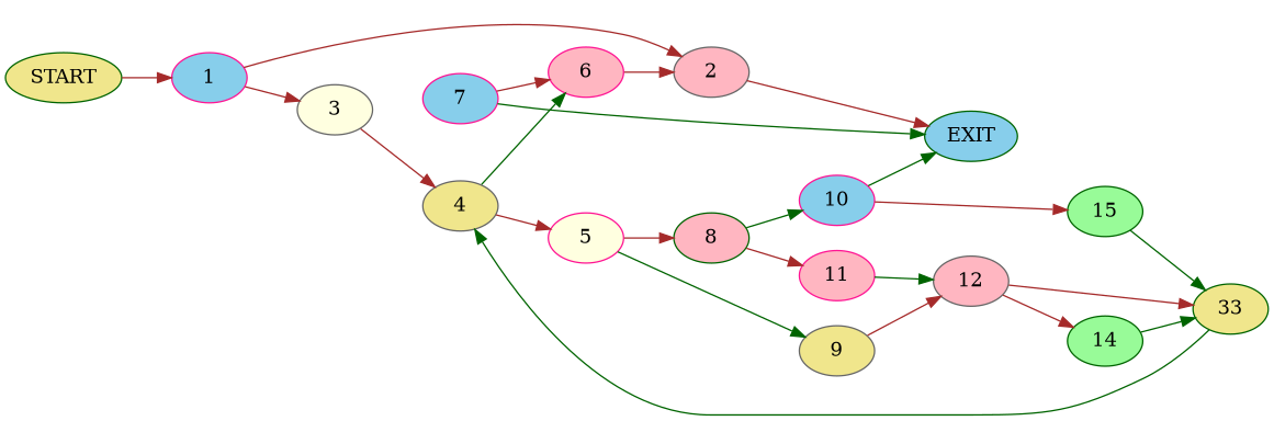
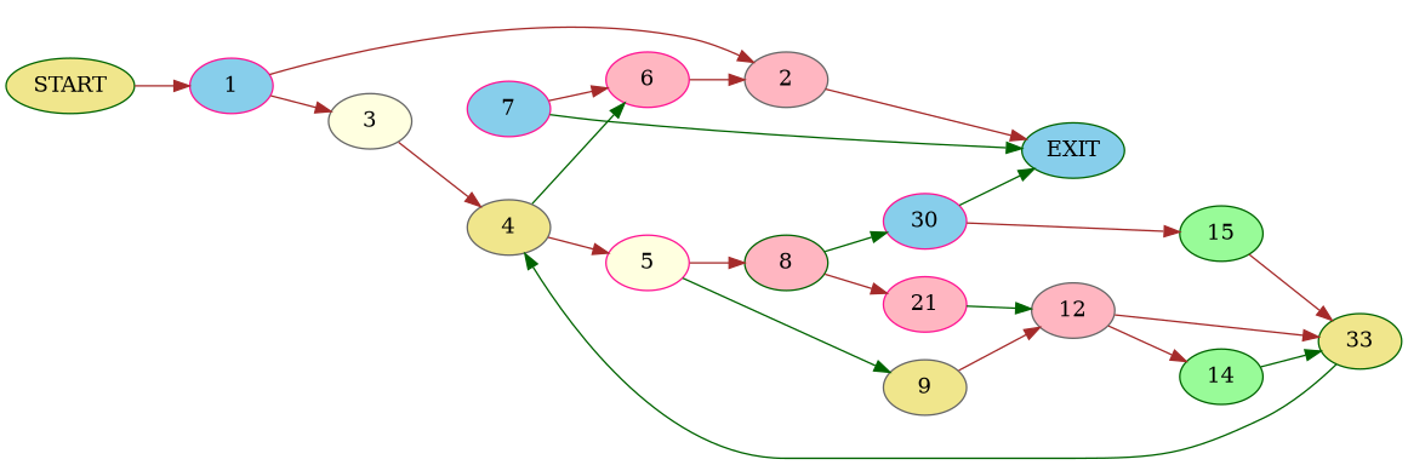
  digraph {
    rankdir=LR
    node [color=darkgreen fillcolor=lightpink style=filled]
    edge [color=brown]
    n1 [fillcolor=khaki label=START]
    1 [color=deeppink fillcolor=skyblue]
    2 [color=gray40]
    3 [color=gray40 fillcolor=lightyellow]
    n5 [fillcolor=skyblue label=EXIT]
    4 [color=gray40 fillcolor=khaki]
    5 [color=deeppink fillcolor=lightyellow]
    6 [color=deeppink]
    8
    9 [color=gray40 fillcolor=khaki]
-   10 [color=deeppink fillcolor=skyblue]
-   11 [color=deeppink]
+   10 [color=deeppink fillcolor=skyblue label=30]
+   11 [color=deeppink label=21]
    12 [color=gray40]
    7 [color=deeppink fillcolor=skyblue]
    15 [fillcolor=palegreen]
    n16 [fillcolor=khaki label=33]
    14 [fillcolor=palegreen]
    n1 -> 1
    1 -> 2
    1 -> 3
    2 -> n5
    3 -> 4
    4 -> 5
    4 -> 6 [color=darkgreen]
    5 -> 8
    5 -> 9 [color=darkgreen]
    6 -> 2
    8 -> 10 [color=darkgreen]
    8 -> 11
    9 -> 12
    10 -> n5 [color=darkgreen]
    10 -> 15
    11 -> 12 [color=darkgreen]
    12 -> n16
    12 -> 14
    7 -> n5 [color=darkgreen]
    7 -> 6
-   15 -> n16 [color=darkgreen]
+   15 -> n16
    n16 -> 4 [color=darkgreen]
    14 -> n16 [color=darkgreen]
  }
